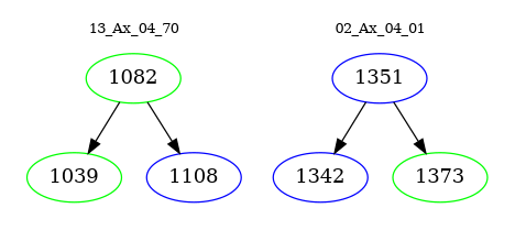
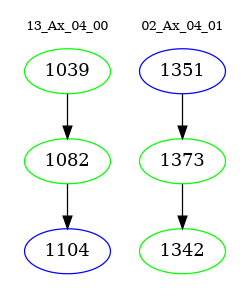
  digraph {
    node [color=green]
    edge [color=black]
    n1 [label=1082]
    n2 [label=1039]
-   n3 [color=blue label=1108]
+   n3 [color=blue label=1104]
    n4 [color=blue label=1351]
-   n5 [color=blue label=1342]
+   n5 [label=1342]
    n6 [label=1373]
    subgraph cluster_1 {
      color=white
      fontsize=10
-     label="13_Ax_04_70"
+     label="13_Ax_04_00"
      n1
      n2
      n3
    }
    subgraph cluster_2 {
      color=white
      fontsize=10
      label="02_Ax_04_01"
      n4
      n5
      n6
    }
-   n1 -> n2
+   n2 -> n1
    n1 -> n3
-   n4 -> n5
+   n6 -> n5
    n4 -> n6
  }
